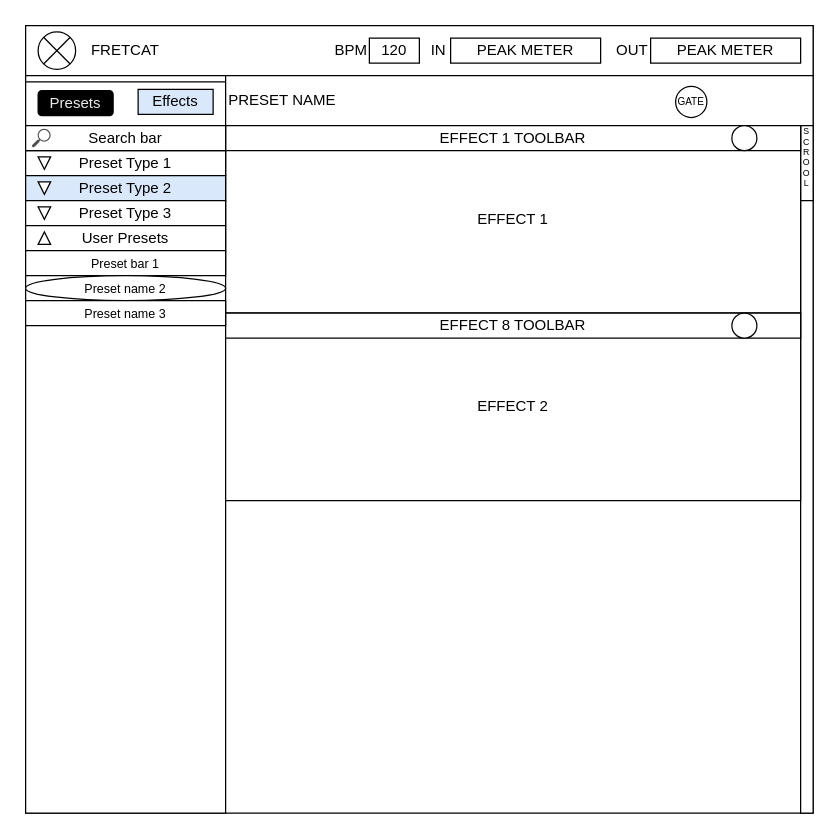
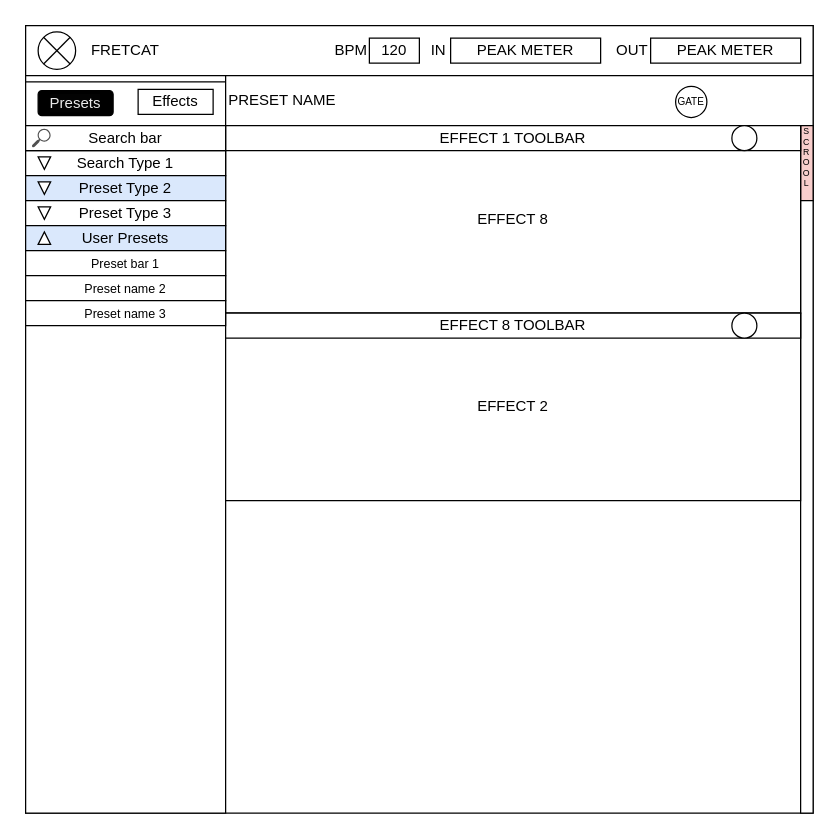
  <mxCell id="0" />
  <mxCell id="1" parent="0" />
  <mxCell id="2" value="" style="whiteSpace=wrap;html=1;aspect=fixed;" parent="1" vertex="1"><mxGeometry x="20" y="20" width="630" height="630" as="geometry" /></mxCell>
  <mxCell id="3" value="" style="rounded=0;whiteSpace=wrap;html=1;" parent="1" vertex="1"><mxGeometry x="20" y="20" width="630" height="40" as="geometry" /></mxCell>
  <mxCell id="4" value="" style="rounded=0;whiteSpace=wrap;html=1;" parent="1" vertex="1"><mxGeometry x="20" y="65" width="160" height="585" as="geometry" /></mxCell>
  <mxCell id="5" value="" style="shape=sumEllipse;perimeter=ellipsePerimeter;whiteSpace=wrap;html=1;backgroundOutline=1;" parent="1" vertex="1"><mxGeometry x="30" y="25" width="30" height="30" as="geometry" /></mxCell>
  <mxCell id="6" value="FRETCAT" style="text;html=1;strokeColor=none;fillColor=none;align=center;verticalAlign=middle;whiteSpace=wrap;rounded=0;" parent="1" vertex="1"><mxGeometry x="70" y="25" width="60" height="30" as="geometry" /></mxCell>
  <mxCell id="7" value="PEAK METER" style="rounded=0;whiteSpace=wrap;html=1;" parent="1" vertex="1"><mxGeometry x="520" y="30" width="120" height="20" as="geometry" /></mxCell>
  <mxCell id="8" value="PEAK METER" style="rounded=0;whiteSpace=wrap;html=1;" parent="1" vertex="1"><mxGeometry x="360" y="30" width="120" height="20" as="geometry" /></mxCell>
  <mxCell id="9" value="&lt;div&gt;OUT&lt;/div&gt;" style="text;html=1;align=center;verticalAlign=middle;resizable=0;points=[];autosize=1;strokeColor=none;fillColor=none;" parent="1" vertex="1"><mxGeometry x="480" y="25" width="50" height="30" as="geometry" /></mxCell>
  <mxCell id="10" value="&lt;div&gt;IN&lt;/div&gt;" style="text;html=1;align=center;verticalAlign=middle;resizable=0;points=[];autosize=1;strokeColor=none;fillColor=none;" parent="1" vertex="1"><mxGeometry x="330" y="25" width="40" height="30" as="geometry" /></mxCell>
  <mxCell id="11" value="120" style="rounded=0;whiteSpace=wrap;html=1;" parent="1" vertex="1"><mxGeometry x="295" y="30" width="40" height="20" as="geometry" /></mxCell>
  <mxCell id="12" value="&lt;div&gt;BPM&lt;/div&gt;" style="text;html=1;align=center;verticalAlign=middle;resizable=0;points=[];autosize=1;strokeColor=none;fillColor=none;" parent="1" vertex="1"><mxGeometry x="255" y="25" width="50" height="30" as="geometry" /></mxCell>
  <mxCell id="13" value="" style="rounded=0;whiteSpace=wrap;html=1;" parent="1" vertex="1"><mxGeometry x="180" y="60" width="470" height="40" as="geometry" /></mxCell>
  <mxCell id="14" value="GATE" style="ellipse;whiteSpace=wrap;html=1;aspect=fixed;fontSize=8;" parent="1" vertex="1"><mxGeometry x="540" y="68.5" width="25" height="25" as="geometry" /></mxCell>
  <mxCell id="15" value="PRESET NAME" style="text;html=1;align=center;verticalAlign=middle;resizable=0;points=[];autosize=1;strokeColor=none;fillColor=none;" parent="1" vertex="1"><mxGeometry x="170" y="65" width="110" height="30" as="geometry" /></mxCell>
  <mxCell id="16" value="" style="shape=image;html=1;verticalAlign=top;verticalLabelPosition=bottom;labelBackgroundColor=#ffffff;imageAspect=0;aspect=fixed;image=https://cdn3.iconfinder.com/data/icons/user-interface-169/32/trash-128.png" parent="1" vertex="1"><mxGeometry x="612" y="67" width="28" height="28" as="geometry" /></mxCell>
  <mxCell id="17" value="" style="shape=image;html=1;verticalAlign=top;verticalLabelPosition=bottom;labelBackgroundColor=#ffffff;imageAspect=0;aspect=fixed;image=https://cdn2.iconfinder.com/data/icons/boxicons-regular-vol-3/24/bx-save-128.png" parent="1" vertex="1"><mxGeometry x="580" y="67" width="30" height="30" as="geometry" /></mxCell>
  <mxCell id="18" value="Presets" style="whiteSpace=wrap;html=1;labelBackgroundColor=#030303;fillColor=#000000;fontColor=#EBEBEB;rounded=1;" parent="1" vertex="1"><mxGeometry x="30" y="72" width="60" height="20" as="geometry" /></mxCell>
- <mxCell id="19" value="Effects" style="rounded=0;whiteSpace=wrap;html=1;fillColor=#dae8fc;" parent="1" vertex="1"><mxGeometry x="110" y="71" width="60" height="20" as="geometry" /></mxCell>
+ <mxCell id="19" value="Effects" style="rounded=0;whiteSpace=wrap;html=1;" parent="1" vertex="1"><mxGeometry x="110" y="71" width="60" height="20" as="geometry" /></mxCell>
  <mxCell id="20" value="" style="rounded=0;whiteSpace=wrap;html=1;" parent="1" vertex="1"><mxGeometry x="640" y="100" width="10" height="550" as="geometry" /></mxCell>
- <mxCell id="21" value="&lt;div style=&quot;font-size: 7px;&quot;&gt;S&lt;/div&gt;&lt;div style=&quot;font-size: 7px;&quot;&gt;C&lt;/div&gt;&lt;div style=&quot;font-size: 7px;&quot;&gt;R&lt;/div&gt;&lt;div style=&quot;font-size: 7px;&quot;&gt;O&lt;/div&gt;&lt;div style=&quot;font-size: 7px;&quot;&gt;O&lt;/div&gt;&lt;div style=&quot;font-size: 7px;&quot;&gt;L&lt;/div&gt;&lt;div style=&quot;font-size: 7px;&quot;&gt;&lt;br style=&quot;font-size: 7px;&quot;&gt;&lt;/div&gt;" style="rounded=0;whiteSpace=wrap;html=1;fontSize=7;" parent="1" vertex="1"><mxGeometry x="640" y="100" width="10" height="60" as="geometry" /></mxCell>
- <mxCell id="22" value="&lt;div&gt;EFFECT 1&lt;/div&gt;" style="rounded=0;whiteSpace=wrap;html=1;" parent="1" vertex="1"><mxGeometry x="180" y="100" width="460" height="150" as="geometry" /></mxCell>
+ <mxCell id="21" value="&lt;div style=&quot;font-size: 7px;&quot;&gt;S&lt;/div&gt;&lt;div style=&quot;font-size: 7px;&quot;&gt;C&lt;/div&gt;&lt;div style=&quot;font-size: 7px;&quot;&gt;R&lt;/div&gt;&lt;div style=&quot;font-size: 7px;&quot;&gt;O&lt;/div&gt;&lt;div style=&quot;font-size: 7px;&quot;&gt;O&lt;/div&gt;&lt;div style=&quot;font-size: 7px;&quot;&gt;L&lt;/div&gt;&lt;div style=&quot;font-size: 7px;&quot;&gt;&lt;br style=&quot;font-size: 7px;&quot;&gt;&lt;/div&gt;" style="rounded=0;whiteSpace=wrap;html=1;fontSize=7;fillColor=#f8cecc;" parent="1" vertex="1"><mxGeometry x="640" y="100" width="10" height="60" as="geometry" /></mxCell>
+ <mxCell id="22" value="&lt;div&gt;EFFECT 8&lt;/div&gt;" style="rounded=0;whiteSpace=wrap;html=1;" parent="1" vertex="1"><mxGeometry x="180" y="100" width="460" height="150" as="geometry" /></mxCell>
  <mxCell id="23" value="EFFECT 1 TOOLBAR" style="rounded=0;whiteSpace=wrap;html=1;" parent="1" vertex="1"><mxGeometry x="180" y="100" width="460" height="20" as="geometry" /></mxCell>
  <mxCell id="24" value="" style="ellipse;whiteSpace=wrap;html=1;aspect=fixed;" parent="1" vertex="1"><mxGeometry x="585" y="100" width="20" height="20" as="geometry" /></mxCell>
  <mxCell id="25" value="" style="shape=image;html=1;verticalAlign=top;verticalLabelPosition=bottom;labelBackgroundColor=#ffffff;imageAspect=0;aspect=fixed;image=https://cdn3.iconfinder.com/data/icons/user-interface-169/32/trash-128.png" parent="1" vertex="1"><mxGeometry x="616" y="100" width="20" height="20" as="geometry" /></mxCell>
  <mxCell id="26" value="&lt;div&gt;EFFECT 2&lt;br&gt;&lt;/div&gt;" style="rounded=0;whiteSpace=wrap;html=1;" parent="1" vertex="1"><mxGeometry x="180" y="250" width="460" height="150" as="geometry" /></mxCell>
  <mxCell id="27" value="EFFECT 8 TOOLBAR" style="rounded=0;whiteSpace=wrap;html=1;" parent="1" vertex="1"><mxGeometry x="180" y="250" width="460" height="20" as="geometry" /></mxCell>
  <mxCell id="28" value="" style="ellipse;whiteSpace=wrap;html=1;aspect=fixed;" parent="1" vertex="1"><mxGeometry x="585" y="250" width="20" height="20" as="geometry" /></mxCell>
  <mxCell id="29" value="" style="shape=image;html=1;verticalAlign=top;verticalLabelPosition=bottom;labelBackgroundColor=#ffffff;imageAspect=0;aspect=fixed;image=https://cdn3.iconfinder.com/data/icons/user-interface-169/32/trash-128.png" parent="1" vertex="1"><mxGeometry x="616" y="250" width="20" height="20" as="geometry" /></mxCell>
- <mxCell id="30" value="Preset Type 1" style="rounded=0;whiteSpace=wrap;html=1;" parent="1" vertex="1"><mxGeometry x="20" y="120" width="160" height="20" as="geometry" /></mxCell>
+ <mxCell id="30" value="Search Type 1" style="rounded=0;whiteSpace=wrap;html=1;" parent="1" vertex="1"><mxGeometry x="20" y="120" width="160" height="20" as="geometry" /></mxCell>
  <mxCell id="31" value="Preset Type 2" style="rounded=0;whiteSpace=wrap;html=1;fillColor=#dae8fc;" parent="1" vertex="1"><mxGeometry x="20" y="140" width="160" height="20" as="geometry" /></mxCell>
  <mxCell id="32" value="&lt;div&gt;Preset Type 3&lt;/div&gt;" style="rounded=0;whiteSpace=wrap;html=1;" parent="1" vertex="1"><mxGeometry x="20" y="160" width="160" height="20" as="geometry" /></mxCell>
- <mxCell id="33" value="User Presets" style="rounded=0;whiteSpace=wrap;html=1;" parent="1" vertex="1"><mxGeometry x="20" y="180" width="160" height="20" as="geometry" /></mxCell>
+ <mxCell id="33" value="User Presets" style="rounded=0;whiteSpace=wrap;html=1;fillColor=#dae8fc;" parent="1" vertex="1"><mxGeometry x="20" y="180" width="160" height="20" as="geometry" /></mxCell>
  <mxCell id="34" value="&lt;div style=&quot;font-size: 10px;&quot;&gt;Preset bar 1&lt;/div&gt;" style="rounded=0;whiteSpace=wrap;html=1;fontSize=10;" parent="1" vertex="1"><mxGeometry x="20" y="200" width="160" height="20" as="geometry" /></mxCell>
  <mxCell id="35" value="" style="triangle;whiteSpace=wrap;html=1;direction=north;" parent="1" vertex="1"><mxGeometry x="30" y="185" width="10" height="10" as="geometry" /></mxCell>
  <mxCell id="36" value="" style="triangle;whiteSpace=wrap;html=1;direction=south;" parent="1" vertex="1"><mxGeometry x="30" y="165" width="10" height="10" as="geometry" /></mxCell>
  <mxCell id="37" value="" style="triangle;whiteSpace=wrap;html=1;direction=south;" parent="1" vertex="1"><mxGeometry x="30" y="145" width="10" height="10" as="geometry" /></mxCell>
  <mxCell id="38" value="" style="triangle;whiteSpace=wrap;html=1;direction=south;" parent="1" vertex="1"><mxGeometry x="30" y="125" width="10" height="10" as="geometry" /></mxCell>
- <mxCell id="39" value="&lt;div style=&quot;font-size: 10px;&quot;&gt;Preset name 2&lt;br&gt;&lt;/div&gt;" style="ellipse;whiteSpace=wrap;html=1;fontSize=10;" parent="1" vertex="1"><mxGeometry x="20" y="220" width="160" height="20" as="geometry" /></mxCell>
+ <mxCell id="39" value="&lt;div style=&quot;font-size: 10px;&quot;&gt;Preset name 2&lt;br&gt;&lt;/div&gt;" style="rounded=0;whiteSpace=wrap;html=1;fontSize=10;" parent="1" vertex="1"><mxGeometry x="20" y="220" width="160" height="20" as="geometry" /></mxCell>
  <mxCell id="40" value="Preset name 3" style="rounded=0;whiteSpace=wrap;html=1;fontSize=10;" parent="1" vertex="1"><mxGeometry x="20" y="240" width="160" height="20" as="geometry" /></mxCell>
  <mxCell id="41" value="Search bar" style="rounded=0;whiteSpace=wrap;html=1;" parent="1" vertex="1"><mxGeometry x="20" y="100" width="160" height="20" as="geometry" /></mxCell>
  <mxCell id="42" value="" style="sketch=0;pointerEvents=1;shadow=0;dashed=0;html=1;strokeColor=none;fillColor=#505050;labelPosition=center;verticalLabelPosition=bottom;verticalAlign=top;outlineConnect=0;align=center;shape=mxgraph.office.concepts.search;" parent="1" vertex="1"><mxGeometry x="25" y="102.5" width="15" height="15" as="geometry" /></mxCell>
